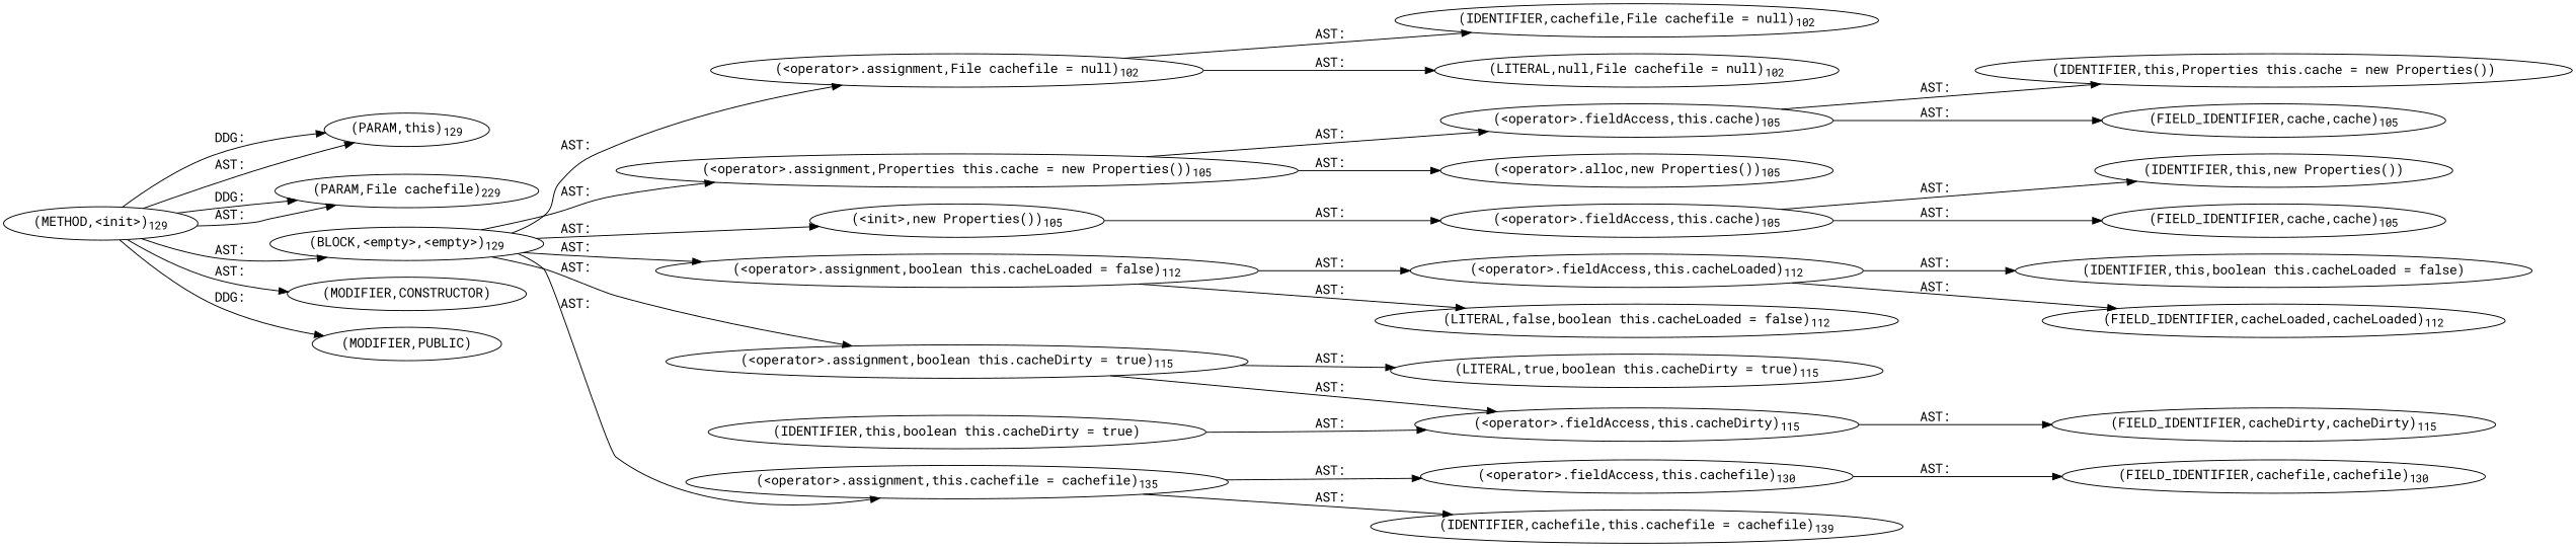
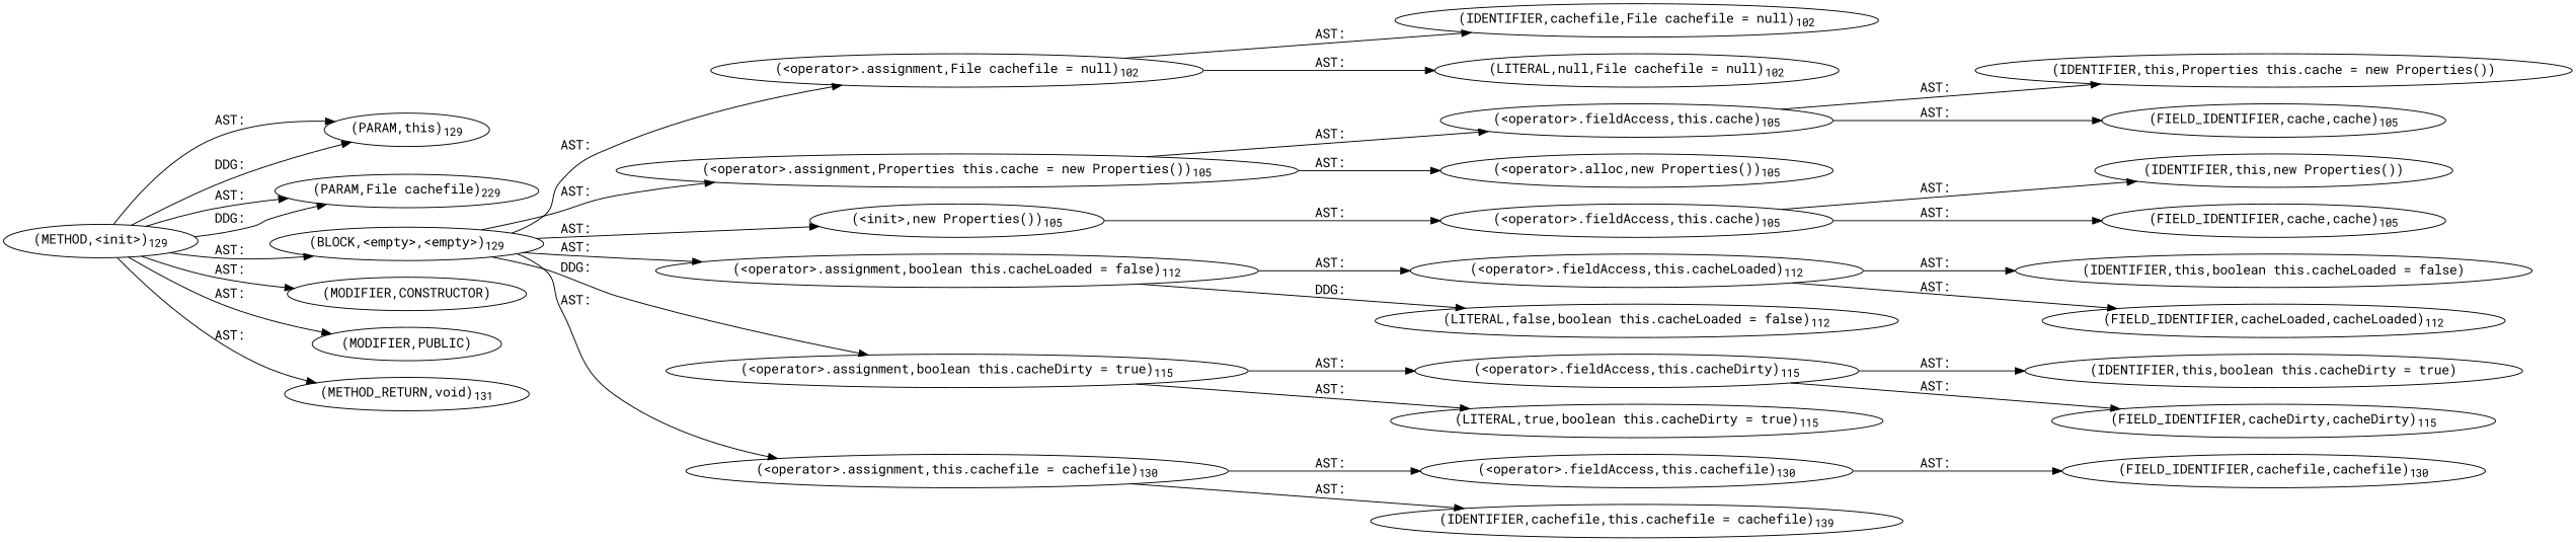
  digraph {
    fontname="Roboto Mono"
    rankdir=LR
    node [fontname="Roboto Mono"]
    edge [fontname="Roboto Mono"]
    n1 [label=<(METHOD,&lt;init&gt;)<SUB>129</SUB>>]
    n2 [label=<(PARAM,this)<SUB>129</SUB>>]
    n3 [label=<(PARAM,File cachefile)<SUB>229</SUB>>]
    n4 [label=<(BLOCK,&lt;empty&gt;,&lt;empty&gt;)<SUB>129</SUB>>]
    n5 [label=<(MODIFIER,CONSTRUCTOR)>]
    n6 [label=<(MODIFIER,PUBLIC)>]
+   n7 [label=<(METHOD_RETURN,void)<SUB>131</SUB>>]
    n8 [label=<(&lt;operator&gt;.assignment,File cachefile = null)<SUB>102</SUB>>]
    n9 [label=<(&lt;operator&gt;.assignment,Properties this.cache = new Properties())<SUB>105</SUB>>]
    n10 [label=<(&lt;init&gt;,new Properties())<SUB>105</SUB>>]
    n11 [label=<(&lt;operator&gt;.assignment,boolean this.cacheLoaded = false)<SUB>112</SUB>>]
    n12 [label=<(&lt;operator&gt;.assignment,boolean this.cacheDirty = true)<SUB>115</SUB>>]
-   n13 [label=<(&lt;operator&gt;.assignment,this.cachefile = cachefile)<SUB>135</SUB>>]
+   n13 [label=<(&lt;operator&gt;.assignment,this.cachefile = cachefile)<SUB>130</SUB>>]
    n14 [label=<(IDENTIFIER,cachefile,File cachefile = null)<SUB>102</SUB>>]
    n15 [label=<(LITERAL,null,File cachefile = null)<SUB>102</SUB>>]
    n16 [label=<(&lt;operator&gt;.fieldAccess,this.cache)<SUB>105</SUB>>]
    n17 [label=<(&lt;operator&gt;.alloc,new Properties())<SUB>105</SUB>>]
    n18 [label=<(&lt;operator&gt;.fieldAccess,this.cache)<SUB>105</SUB>>]
    n19 [label=<(&lt;operator&gt;.fieldAccess,this.cacheLoaded)<SUB>112</SUB>>]
    n20 [label=<(LITERAL,false,boolean this.cacheLoaded = false)<SUB>112</SUB>>]
    n21 [label=<(&lt;operator&gt;.fieldAccess,this.cacheDirty)<SUB>115</SUB>>]
    n22 [label=<(LITERAL,true,boolean this.cacheDirty = true)<SUB>115</SUB>>]
    n23 [label=<(&lt;operator&gt;.fieldAccess,this.cachefile)<SUB>130</SUB>>]
    n24 [label=<(IDENTIFIER,cachefile,this.cachefile = cachefile)<SUB>139</SUB>>]
    n25 [label=<(IDENTIFIER,this,Properties this.cache = new Properties())>]
    n26 [label=<(FIELD_IDENTIFIER,cache,cache)<SUB>105</SUB>>]
    n27 [label=<(IDENTIFIER,this,new Properties())>]
    n28 [label=<(FIELD_IDENTIFIER,cache,cache)<SUB>105</SUB>>]
    n29 [label=<(IDENTIFIER,this,boolean this.cacheLoaded = false)>]
    n30 [label=<(FIELD_IDENTIFIER,cacheLoaded,cacheLoaded)<SUB>112</SUB>>]
    n31 [label=<(IDENTIFIER,this,boolean this.cacheDirty = true)>]
    n32 [label=<(FIELD_IDENTIFIER,cacheDirty,cacheDirty)<SUB>115</SUB>>]
    n33 [label=<(FIELD_IDENTIFIER,cachefile,cachefile)<SUB>130</SUB>>]
    n1 -> n2 [label="AST: "]
    n1 -> n2 [label="DDG: "]
    n1 -> n3 [label="AST: "]
    n1 -> n3 [label="DDG: "]
    n1 -> n4 [label="AST: "]
    n1 -> n5 [label="AST: "]
-   n1 -> n6 [label="DDG: "]
+   n1 -> n6 [label="AST: "]
+   n1 -> n7 [label="AST: "]
    n4 -> n8 [label="AST: "]
    n4 -> n9 [label="AST: "]
    n4 -> n10 [label="AST: "]
    n4 -> n11 [label="AST: "]
-   n4 -> n12 [label="AST: "]
+   n4 -> n12 [label="DDG: "]
    n4 -> n13 [label="AST: "]
    n8 -> n14 [label="AST: "]
    n8 -> n15 [label="AST: "]
    n9 -> n16 [label="AST: "]
    n9 -> n17 [label="AST: "]
    n10 -> n18 [label="AST: "]
    n11 -> n19 [label="AST: "]
-   n11 -> n20 [label="AST: "]
+   n11 -> n20 [label="DDG: "]
    n12 -> n21 [label="AST: "]
    n12 -> n22 [label="AST: "]
    n13 -> n23 [label="AST: "]
    n13 -> n24 [label="AST: "]
    n16 -> n25 [label="AST: "]
    n16 -> n26 [label="AST: "]
    n18 -> n27 [label="AST: "]
    n18 -> n28 [label="AST: "]
    n19 -> n29 [label="AST: "]
    n19 -> n30 [label="AST: "]
-   n31 -> n21 [label="AST: "]
+   n21 -> n31 [label="AST: "]
    n21 -> n32 [label="AST: "]
    n23 -> n33 [label="AST: "]
  }
